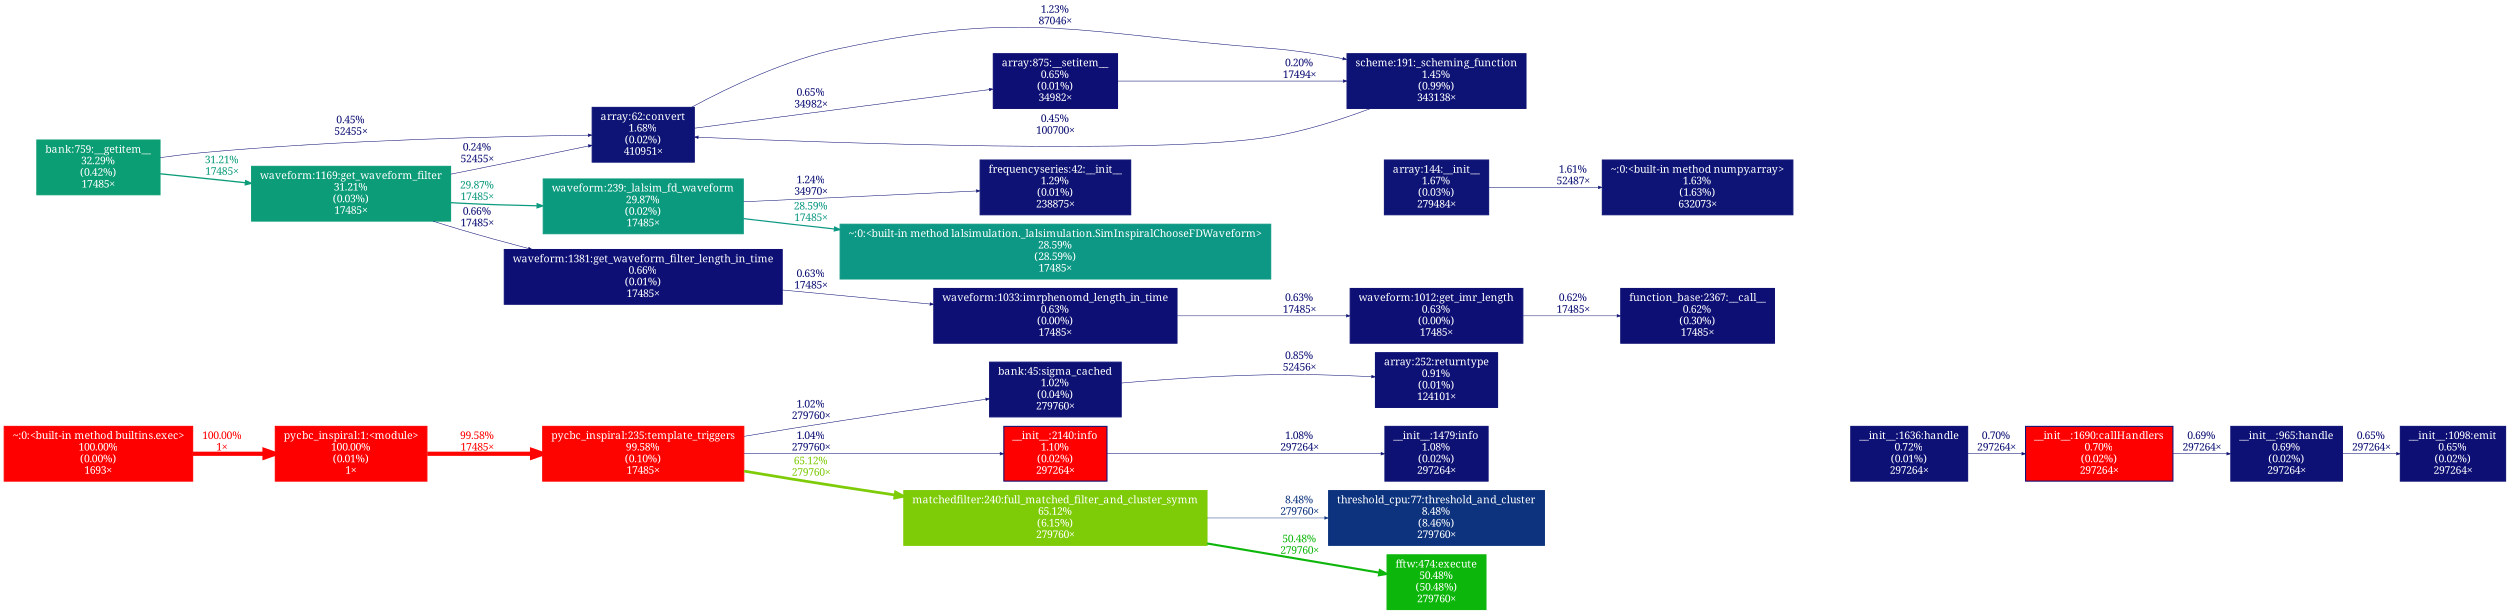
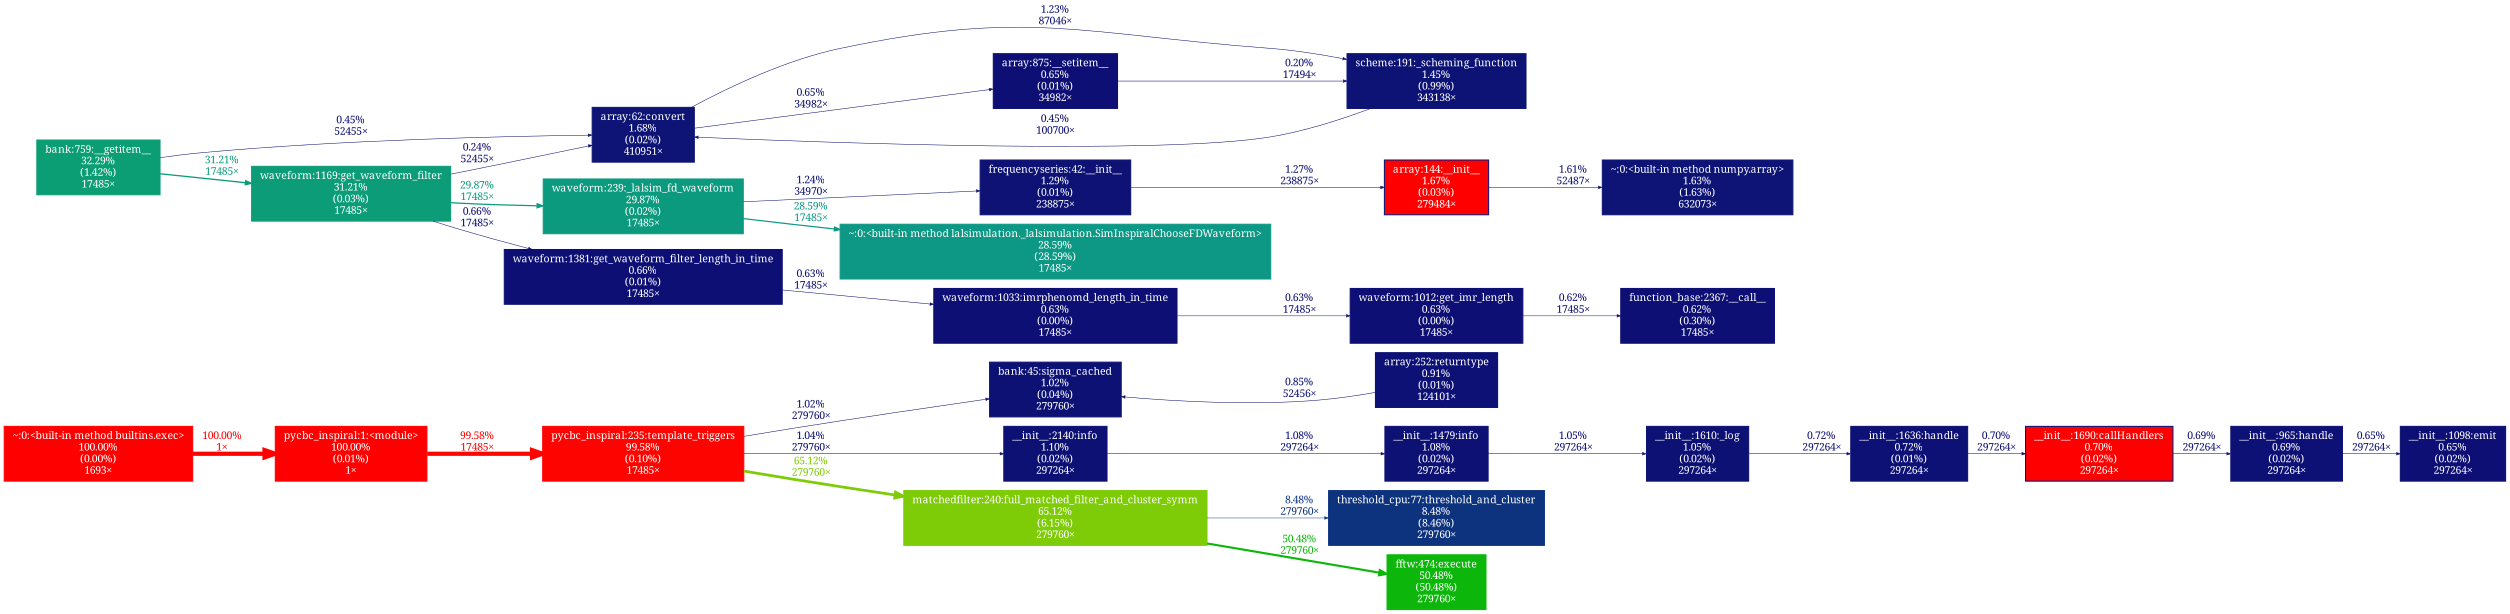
  digraph {
    fontname="Noto Serif"
    nodesep=0.125
    rankdir=LR
    ranksep=0.25
    node [color="#0d0f74" fontcolor="#ffffff" fontname="Noto Serif" fontsize=10.00 shape=box style=filled]
    edge [arrowsize=0.35 color="#0d0f74" fontcolor="#0d0f74" fontname="Noto Serif" fontsize=10.00 labeldistance=0.50 penwidth=0.50]
    n1 [color="#ff0000" height=0 label="pycbc_inspiral:1:<module>\n100.00%\n(0.01%)\n1×" width=0]
    n2 [color="#fe0400" height=0 label="pycbc_inspiral:235:template_triggers\n99.58%\n(0.10%)\n17485×" width=0]
    n3 [color="#0d1174" height=0 label="bank:45:sigma_cached\n1.02%\n(0.04%)\n279760×" width=0]
-   n4 [color="#0d1174" height=0 label="__init__:2140:info\n1.10%\n(0.02%)\n297264×" width=0 fillcolor="#ff0000"]
+   n4 [color="#0d1174" height=0 label="__init__:2140:info\n1.10%\n(0.02%)\n297264×" width=0]
    n5 [color="#7ecb07" height=0 label="matchedfilter:240:full_matched_filter_and_cluster_symm\n65.12%\n(6.15%)\n279760×" width=0]
    n6 [color="#0d1074" height=0 label="array:252:returntype\n0.91%\n(0.01%)\n124101×" width=0]
-   n7 [color="#0b9d73" height=0 label="bank:759:__getitem__\n32.29%\n(0.42%)\n17485×" width=0]
+   n7 [color="#0b9d73" height=0 label="bank:759:__getitem__\n32.29%\n(1.42%)\n17485×" width=0]
    n8 [color="#0d1475" height=0 label="array:62:convert\n1.68%\n(0.02%)\n410951×" width=0]
    n9 [color="#0c9c78" height=0 label="waveform:1169:get_waveform_filter\n31.21%\n(0.03%)\n17485×" width=0]
    n10 [color="#0d1174" height=0 label="__init__:1479:info\n1.08%\n(0.02%)\n297264×" width=0]
    n11 [color="#0d337e" height=0 label="threshold_cpu:77:threshold_and_cluster\n8.48%\n(8.46%)\n279760×" width=0]
    n12 [color="#0db60a" height=0 label="fftw:474:execute\n50.48%\n(50.48%)\n279760×" width=0]
    n13 [color="#0d1375" height=0 label="scheme:191:_scheming_function\n1.45%\n(0.99%)\n343138×" width=0]
    n14 [height=0 label="array:875:__setitem__\n0.65%\n(0.01%)\n34982×" width=0]
    n15 [color="#ff0000" height=0 label="~:0:<built-in method builtins.exec>\n100.00%\n(0.00%)\n1693×" width=0]
    n16 [color="#0c9a7e" height=0 label="waveform:239:_lalsim_fd_waveform\n29.87%\n(0.02%)\n17485×" width=0]
    n17 [height=0 label="waveform:1381:get_waveform_filter_length_in_time\n0.66%\n(0.01%)\n17485×" width=0]
    n18 [color="#0d1274" height=0 label="frequencyseries:42:__init__\n1.29%\n(0.01%)\n238875×" width=0]
    n19 [color="#0c9884" height=0 label="~:0:<built-in method lalsimulation._lalsimulation.SimInspiralChooseFDWaveform>\n28.59%\n(28.59%)\n17485×" width=0]
    n20 [height=0 label="waveform:1033:imrphenomd_length_in_time\n0.63%\n(0.00%)\n17485×" width=0]
-   n21 [color="#0d1475" height=0 label="array:144:__init__\n1.67%\n(0.03%)\n279484×" width=0]
+   n21 [color="#0d1475" height=0 label="array:144:__init__\n1.67%\n(0.03%)\n279484×" width=0 fillcolor="#ff0000"]
    n22 [color="#0d1475" height=0 label="~:0:<built-in method numpy.array>\n1.63%\n(1.63%)\n632073×" width=0]
+   n23 [color="#0d1174" height=0 label="__init__:1610:_log\n1.05%\n(0.02%)\n297264×" width=0]
    n24 [color="#0d1074" height=0 label="__init__:1636:handle\n0.72%\n(0.01%)\n297264×" width=0]
    n25 [height=0 label="waveform:1012:get_imr_length\n0.63%\n(0.00%)\n17485×" width=0]
    n26 [height=0 label="__init__:1098:emit\n0.65%\n(0.02%)\n297264×" width=0]
    n27 [color="#0d1074" height=0 label="__init__:965:handle\n0.69%\n(0.02%)\n297264×" width=0]
    n28 [color="#0d1074" fillcolor="#ff0000" height=0 label="__init__:1690:callHandlers\n0.70%\n(0.02%)\n297264×" width=0]
    n29 [height=0 label="function_base:2367:__call__\n0.62%\n(0.30%)\n17485×" width=0]
    n1 -> n2 [arrowsize=1.00 color="#fe0400" fontcolor="#fe0400" label="99.58%\n17485×" labeldistance=3.98 penwidth=3.98]
    n2 -> n3 [color="#0d1174" fontcolor="#0d1174" label="1.02%\n279760×"]
    n2 -> n4 [color="#0d1174" fontcolor="#0d1174" label="1.04%\n279760×"]
    n2 -> n5 [arrowsize=0.81 color="#7ecb07" fontcolor="#7ecb07" label="65.12%\n279760×" labeldistance=2.60 penwidth=2.60]
-   n3 -> n6 [color="#0d1074" fontcolor="#0d1074" label="0.85%\n52456×"]
+   n6 -> n3 [color="#0d1074" fontcolor="#0d1074" label="0.85%\n52456×"]
    n4 -> n10 [color="#0d1174" fontcolor="#0d1174" label="1.08%\n297264×"]
    n5 -> n11 [color="#0d337e" fontcolor="#0d337e" label="8.48%\n279760×"]
    n5 -> n12 [arrowsize=0.71 color="#0db60a" fontcolor="#0db60a" label="50.48%\n279760×" labeldistance=2.02 penwidth=2.02]
    n7 -> n8 [color="#0d0f73" fontcolor="#0d0f73" label="0.45%\n52455×"]
    n7 -> n9 [arrowsize=0.56 color="#0c9c78" fontcolor="#0c9c78" label="31.21%\n17485×" labeldistance=1.25 penwidth=1.25]
    n8 -> n13 [color="#0d1274" fontcolor="#0d1274" label="1.23%\n87046×"]
    n8 -> n14 [label="0.65%\n34982×"]
    n9 -> n8 [color="#0d0e73" fontcolor="#0d0e73" label="0.24%\n52455×"]
    n9 -> n16 [arrowsize=0.55 color="#0c9a7e" fontcolor="#0c9a7e" label="29.87%\n17485×" labeldistance=1.19 penwidth=1.19]
    n9 -> n17 [label="0.66%\n17485×"]
+   n10 -> n23 [color="#0d1174" fontcolor="#0d1174" label="1.05%\n297264×"]
    n13 -> n8 [color="#0d0f73" fontcolor="#0d0f73" label="0.45%\n100700×"]
    n14 -> n13 [color="#0d0e73" fontcolor="#0d0e73" label="0.20%\n17494×"]
    n15 -> n1 [arrowsize=1.00 color="#ff0000" fontcolor="#ff0000" label="100.00%\n1×" labeldistance=4.00 penwidth=4.00]
    n16 -> n18 [color="#0d1274" fontcolor="#0d1274" label="1.24%\n34970×"]
    n16 -> n19 [arrowsize=0.53 color="#0c9884" fontcolor="#0c9884" label="28.59%\n17485×" labeldistance=1.14 penwidth=1.14]
    n17 -> n20 [label="0.63%\n17485×"]
+   n18 -> n21 [color="#0d1274" fontcolor="#0d1274" label="1.27%\n238875×"]
    n20 -> n25 [label="0.63%\n17485×"]
    n21 -> n22 [color="#0d1375" fontcolor="#0d1375" label="1.61%\n52487×"]
+   n23 -> n24 [color="#0d1074" fontcolor="#0d1074" label="0.72%\n297264×"]
    n24 -> n28 [color="#0d1074" fontcolor="#0d1074" label="0.70%\n297264×"]
    n25 -> n29 [label="0.62%\n17485×"]
    n27 -> n26 [label="0.65%\n297264×"]
    n28 -> n27 [color="#0d1074" fontcolor="#0d1074" label="0.69%\n297264×"]
  }
